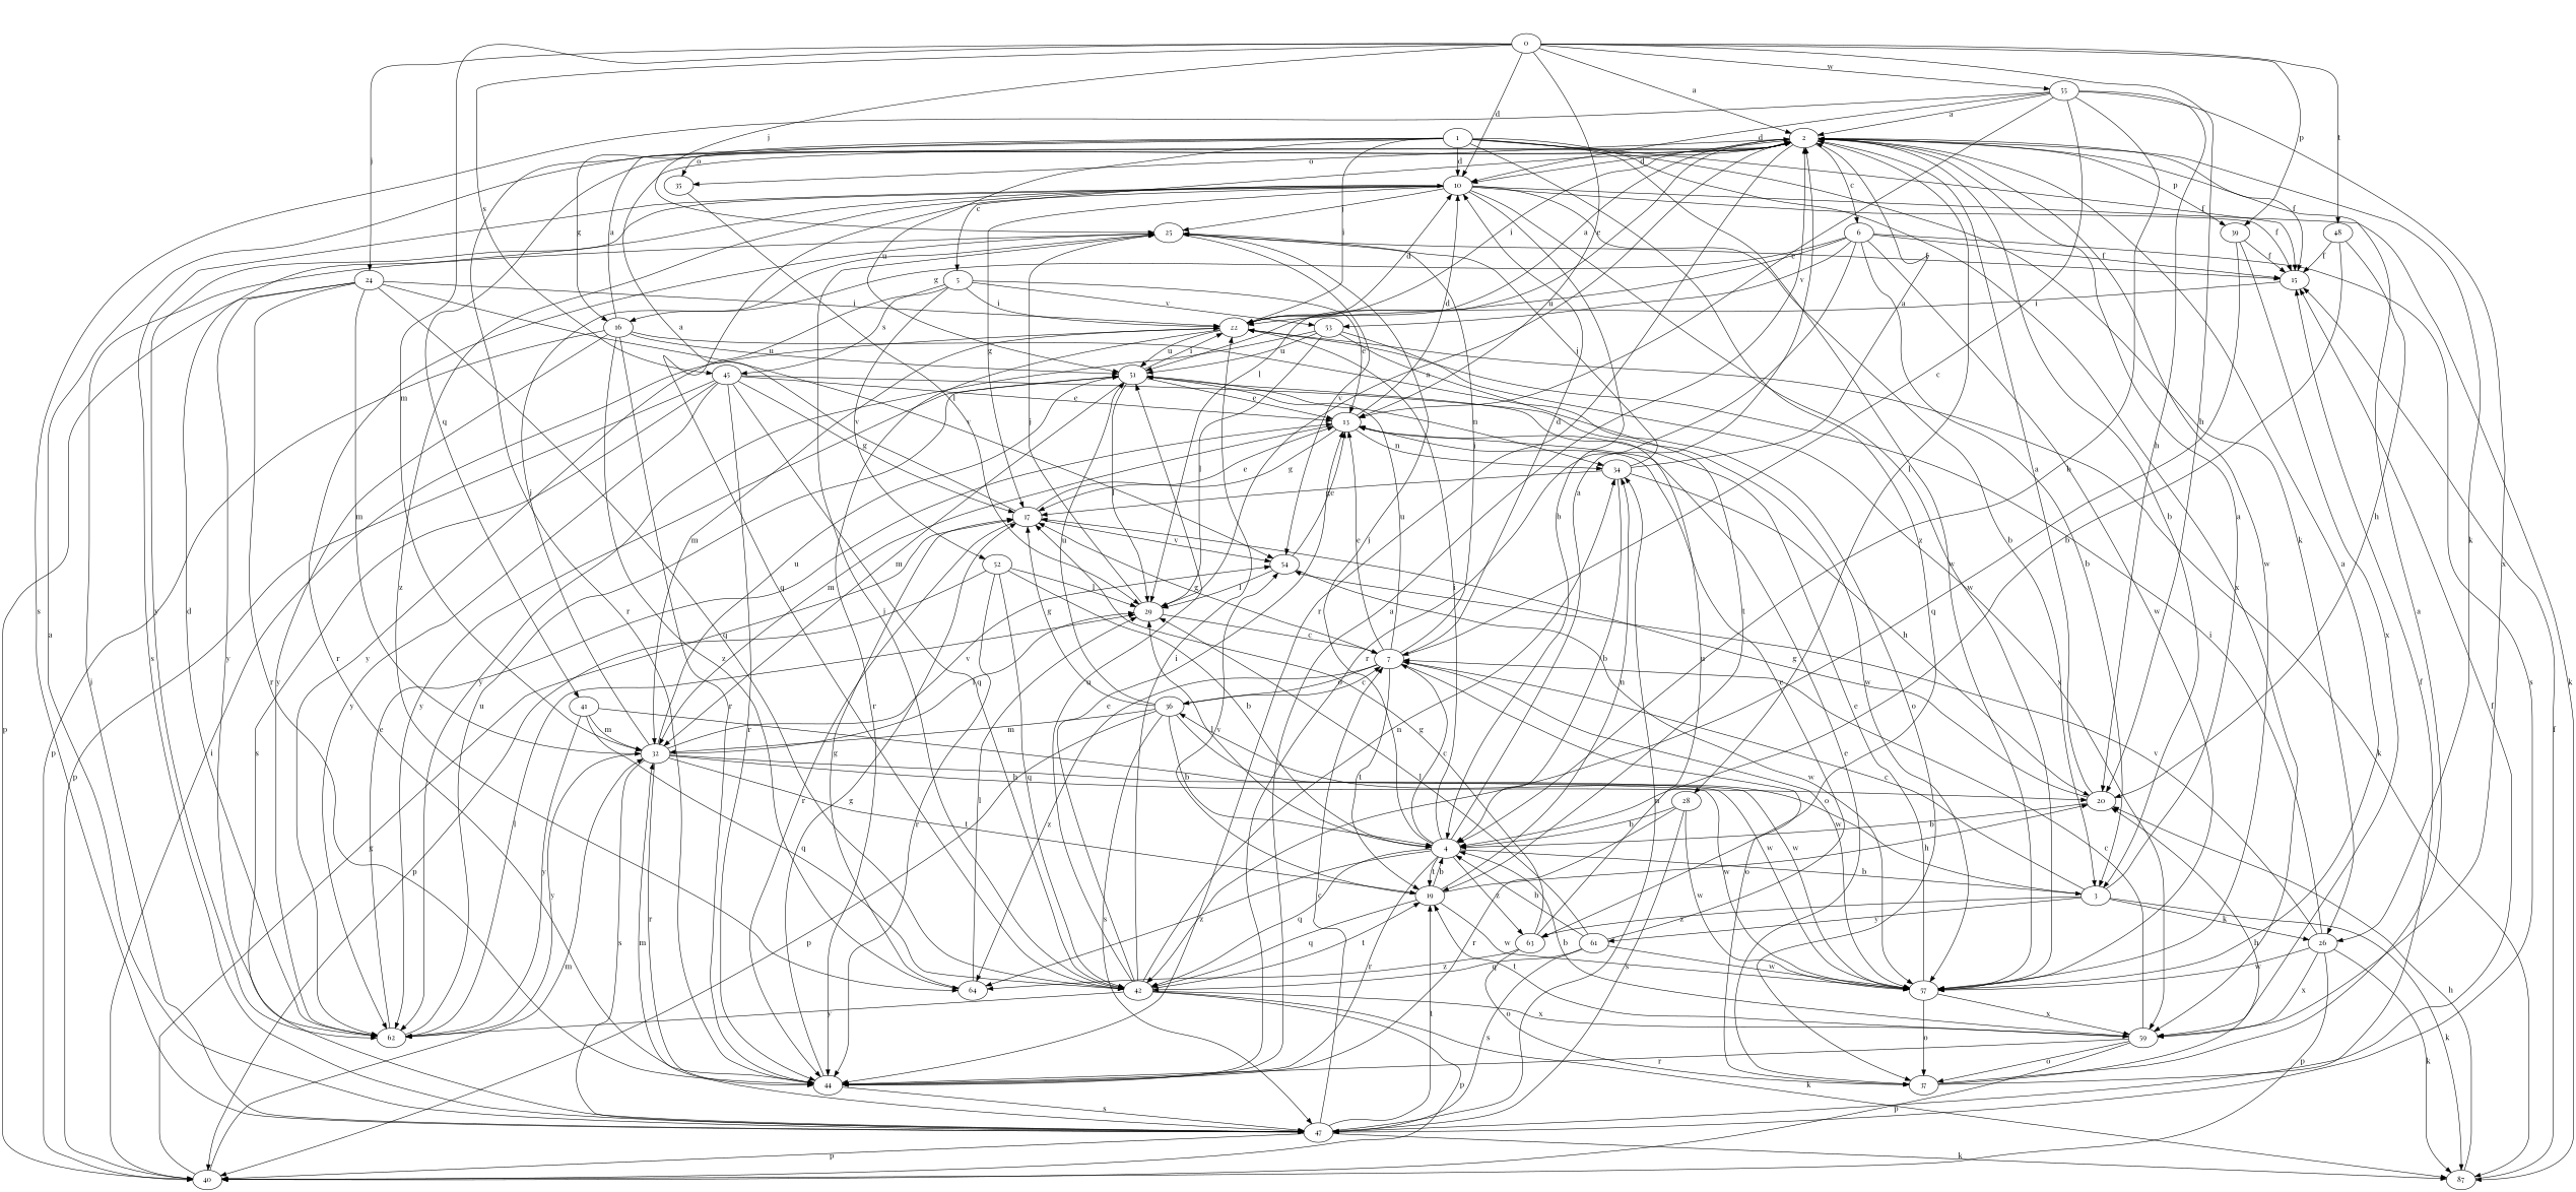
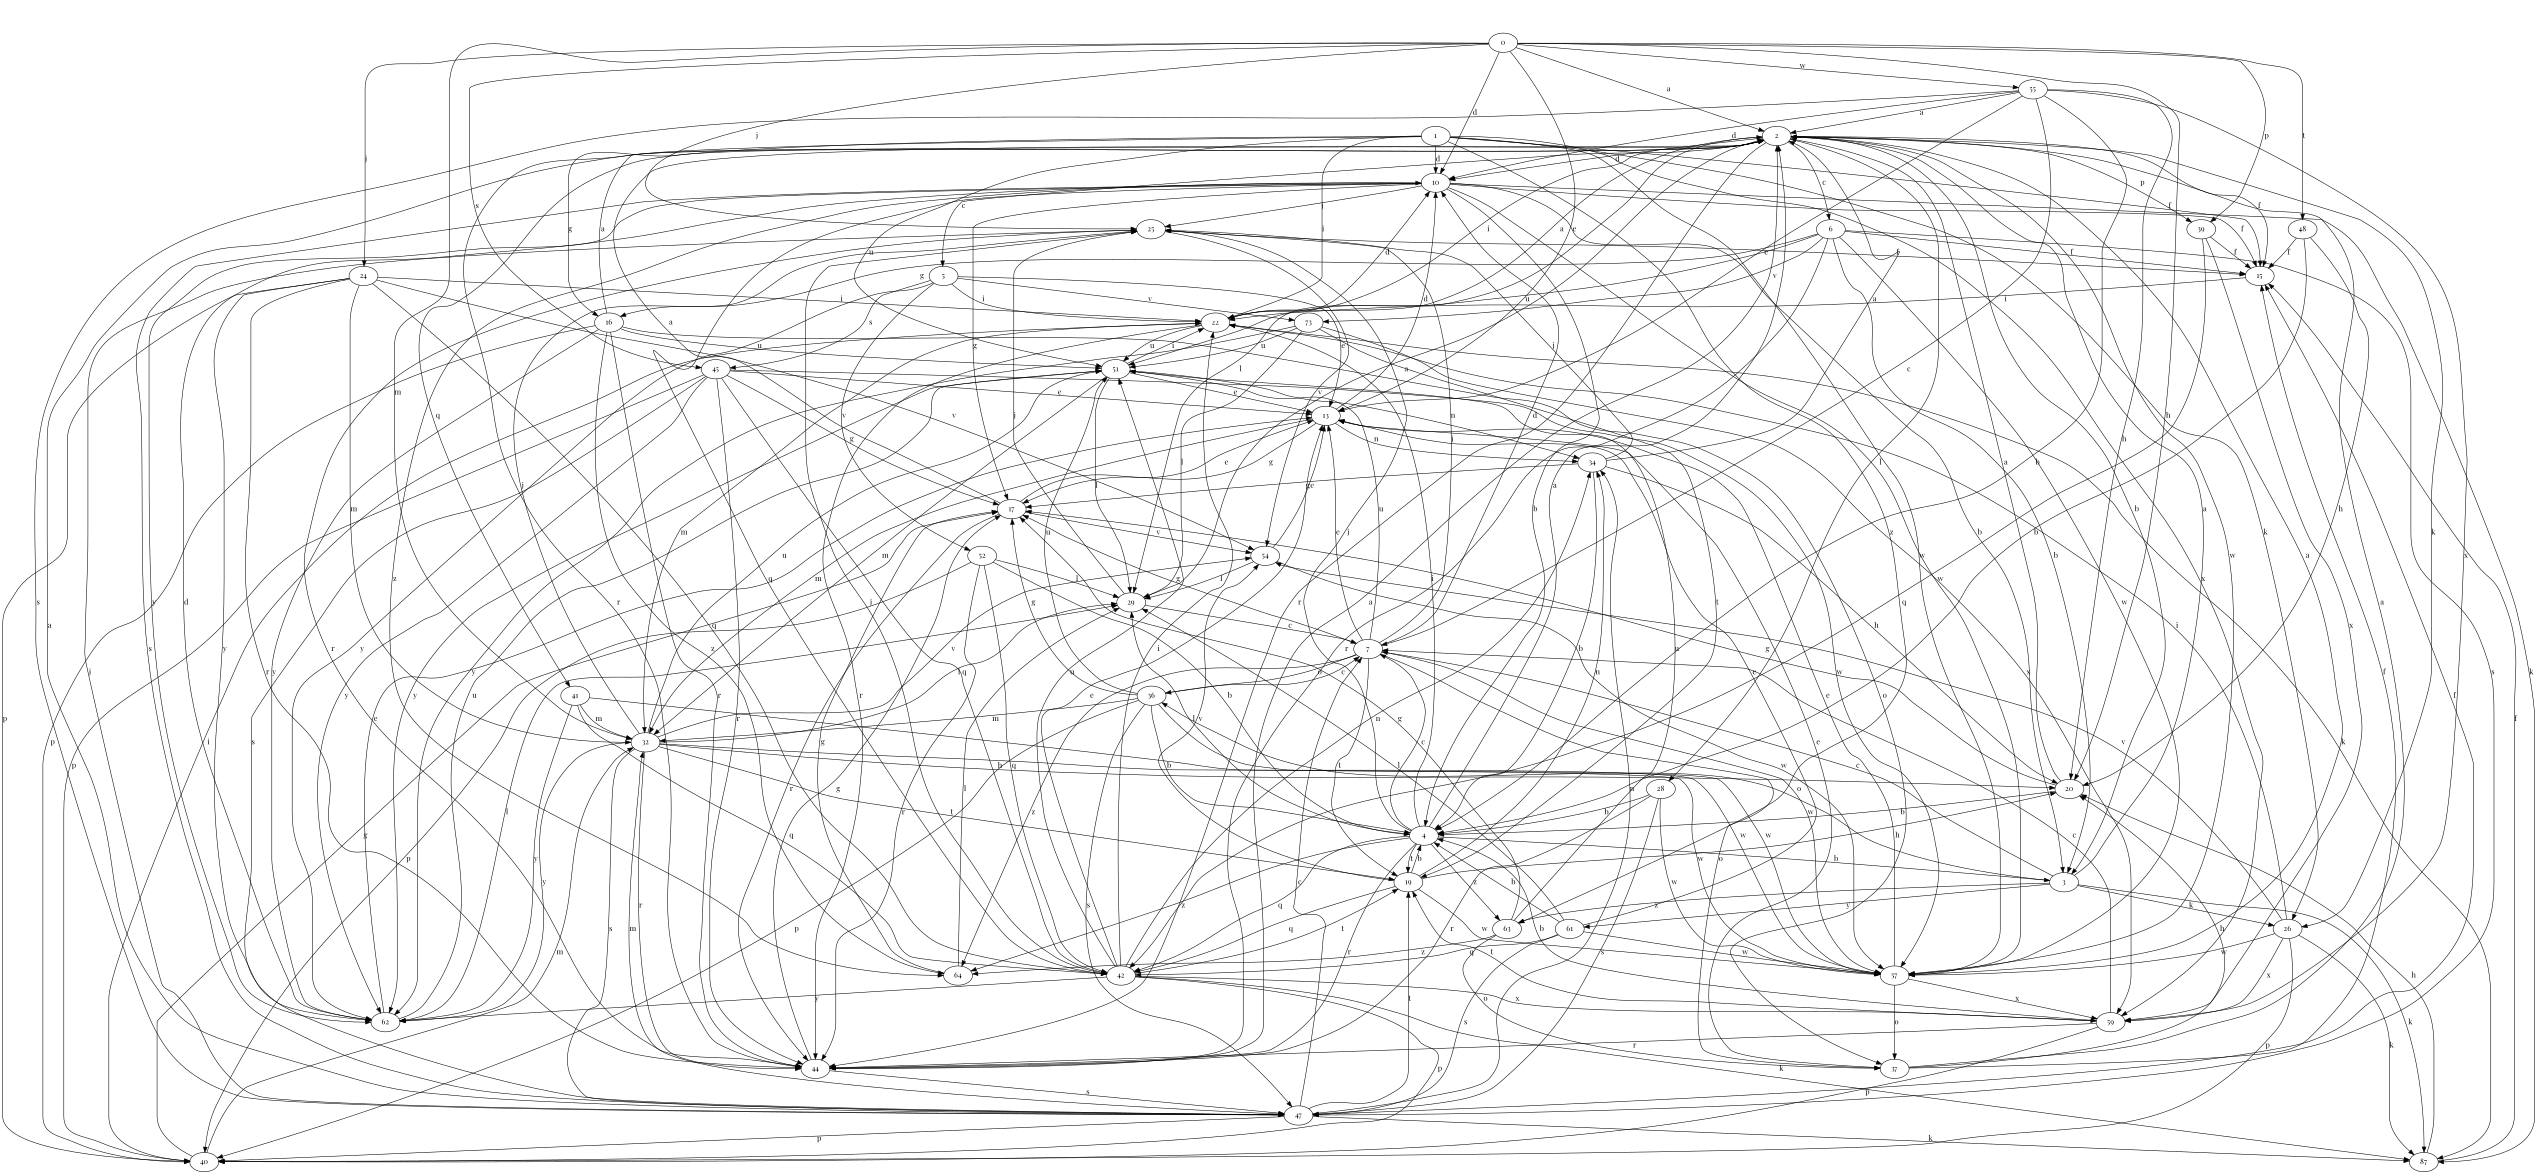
  strict digraph {
    fontname="Playfair Display"
    node [fontname="Playfair Display"]
    edge [fontname="Playfair Display"]
    0
    2
    10
    13
    20
    24
    25
    32
    39
    45
    48
    55
    15
    22
    26
-   35
    44
    57
    3
    5
    6
    28
    29
    41
    n25 [label=87]
    4
    42
    64
    62
    47
    17
    34
    40
    54
    51
    n36 [label=19]
    59
    7
    1
    16
    63
    37
    36
    61
    52
-   53
+   53 [label=73]
    0 -> 2 [label=a]
    0 -> 10 [label=d]
    0 -> 13 [label=e]
    0 -> 20 [label=h]
    0 -> 24 [label=j]
    0 -> 25 [label=j]
    0 -> 32 [label=m]
    0 -> 39 [label=p]
    0 -> 45 [label=s]
    0 -> 48 [label=t]
    0 -> 55 [label=w]
    2 -> 10 [label=d]
    2 -> 39 [label=p]
    2 -> 15 [label=f]
    2 -> 22 [label=i]
    2 -> 26 [label=k]
-   2 -> 35 [label=o]
    2 -> 44 [label=r]
    2 -> 57 [label=w]
    2 -> 3 [label=b]
    2 -> 5 [label=c]
    2 -> 6 [label=c]
    2 -> 28 [label=l]
    2 -> 29 [label=l]
    2 -> 41 [label=q]
    10 -> 25 [label=j]
    10 -> 15 [label=f]
    10 -> 57 [label=w]
    10 -> 3 [label=b]
    10 -> n25 [label=k]
    10 -> 4 [label=b]
    10 -> 42 [label=q]
    10 -> 64 [label=z]
    10 -> 62 [label=y]
    10 -> 47 [label=s]
    10 -> 17 [label=g]
    13 -> 10 [label=d]
    13 -> 32 [label=m]
    13 -> 17 [label=g]
    13 -> 34 [label=n]
    20 -> 2 [label=a]
    20 -> 4 [label=b]
    20 -> 17 [label=g]
    24 -> 32 [label=m]
    24 -> 22 [label=i]
    24 -> 44 [label=r]
    24 -> 42 [label=q]
    24 -> 62 [label=y]
    24 -> 40 [label=p]
    24 -> 54 [label=v]
    25 -> 15 [label=f]
    25 -> 44 [label=r]
    25 -> 54 [label=v]
    32 -> 20 [label=h]
    32 -> 25 [label=j]
    32 -> 44 [label=r]
    32 -> 57 [label=w]
    32 -> 29 [label=l]
    32 -> 62 [label=y]
    32 -> 47 [label=s]
    32 -> 54 [label=v]
    32 -> 51 [label=u]
    32 -> n36 [label=t]
    39 -> 15 [label=f]
    39 -> 42 [label=q]
    39 -> 59 [label=x]
    45 -> 13 [label=e]
    45 -> 44 [label=r]
    45 -> 57 [label=w]
    45 -> 42 [label=q]
    45 -> 62 [label=y]
    45 -> 47 [label=s]
    45 -> 17 [label=g]
    45 -> 40 [label=p]
    48 -> 20 [label=h]
    48 -> 15 [label=f]
    48 -> 4 [label=b]
    55 -> 2 [label=a]
    55 -> 10 [label=d]
    55 -> 13 [label=e]
    55 -> 20 [label=h]
    55 -> 4 [label=b]
    55 -> 47 [label=s]
    55 -> 59 [label=x]
    55 -> 7 [label=c]
    15 -> 22 [label=i]
    22 -> 2 [label=a]
    22 -> 10 [label=d]
    22 -> 32 [label=m]
    22 -> 44 [label=r]
    22 -> n25 [label=k]
    22 -> 51 [label=u]
    26 -> 22 [label=i]
    26 -> 57 [label=w]
    26 -> n25 [label=k]
    26 -> 40 [label=p]
    26 -> 54 [label=v]
    26 -> 59 [label=x]
-   35 -> 29 [label=l]
    44 -> 2 [label=a]
    44 -> 47 [label=s]
    44 -> 17 [label=g]
    57 -> 2 [label=a]
    57 -> 13 [label=e]
    57 -> 59 [label=x]
    57 -> 37 [label=o]
    3 -> 2 [label=a]
    3 -> 26 [label=k]
    3 -> n25 [label=k]
    3 -> 7 [label=c]
    3 -> 63 [label=z]
    3 -> 36 [label=o]
    3 -> 61 [label=y]
    5 -> 13 [label=e]
    5 -> 45 [label=s]
    5 -> 22 [label=i]
    5 -> 62 [label=y]
    5 -> 52 [label=v]
    5 -> 53 [label=v]
    6 -> 15 [label=f]
    6 -> 44 [label=r]
    6 -> 57 [label=w]
    6 -> 3 [label=b]
    6 -> 47 [label=s]
    6 -> 51 [label=u]
    6 -> 16 [label=g]
    6 -> 53 [label=v]
    28 -> 44 [label=r]
    28 -> 57 [label=w]
    28 -> 4 [label=b]
    28 -> 47 [label=s]
    29 -> 2 [label=a]
    29 -> 25 [label=j]
    29 -> 7 [label=c]
    41 -> 32 [label=m]
    41 -> 57 [label=w]
    41 -> 42 [label=q]
    41 -> 62 [label=y]
    n25 -> 20 [label=h]
    n25 -> 15 [label=f]
    4 -> 2 [label=a]
    4 -> 25 [label=j]
    4 -> 22 [label=i]
    4 -> 44 [label=r]
    4 -> 3 [label=b]
    4 -> 29 [label=l]
    4 -> 42 [label=q]
    4 -> 64 [label=z]
    4 -> n36 [label=t]
    4 -> 7 [label=c]
    4 -> 63 [label=z]
    42 -> 13 [label=e]
    42 -> 25 [label=j]
    42 -> 22 [label=i]
    42 -> n25 [label=k]
    42 -> 62 [label=y]
    42 -> 34 [label=n]
    42 -> 40 [label=p]
    42 -> 51 [label=u]
    42 -> n36 [label=t]
    42 -> 59 [label=x]
    64 -> 29 [label=l]
    64 -> 17 [label=g]
    62 -> 10 [label=d]
    62 -> 13 [label=e]
    62 -> 29 [label=l]
    62 -> 51 [label=u]
    47 -> 2 [label=a]
    47 -> 25 [label=j]
    47 -> 32 [label=m]
    47 -> 15 [label=f]
    47 -> n25 [label=k]
    47 -> 34 [label=n]
    47 -> 40 [label=p]
    47 -> n36 [label=t]
    47 -> 7 [label=c]
    17 -> 2 [label=a]
    17 -> 13 [label=e]
    17 -> 44 [label=r]
    17 -> 54 [label=v]
    34 -> 2 [label=a]
    34 -> 20 [label=h]
    34 -> 25 [label=j]
    34 -> 4 [label=b]
    34 -> 17 [label=g]
    40 -> 32 [label=m]
    40 -> 22 [label=i]
    40 -> 17 [label=g]
    54 -> 13 [label=e]
    54 -> 57 [label=w]
    54 -> 29 [label=l]
    51 -> 13 [label=e]
    51 -> 32 [label=m]
    51 -> 22 [label=i]
    51 -> 29 [label=l]
    51 -> 62 [label=y]
    51 -> 34 [label=n]
    n36 -> 20 [label=h]
    n36 -> 57 [label=w]
    n36 -> 4 [label=b]
    n36 -> 42 [label=q]
    n36 -> 34 [label=n]
    n36 -> 54 [label=v]
    59 -> 44 [label=r]
    59 -> 4 [label=b]
    59 -> 40 [label=p]
    59 -> n36 [label=t]
    59 -> 7 [label=c]
-   59 -> 37 [label=o]
    7 -> 10 [label=d]
    7 -> 13 [label=e]
    7 -> 25 [label=j]
    7 -> 57 [label=w]
    7 -> 64 [label=z]
    7 -> 17 [label=g]
    7 -> 51 [label=u]
    7 -> n36 [label=t]
    7 -> 37 [label=o]
    7 -> 36 [label=o]
    1 -> 10 [label=d]
    1 -> 15 [label=f]
    1 -> 22 [label=i]
    1 -> 26 [label=k]
-   1 -> 35 [label=o]
    1 -> 44 [label=r]
    1 -> 57 [label=w]
    1 -> 51 [label=u]
    1 -> 59 [label=x]
    1 -> 16 [label=g]
    1 -> 63 [label=z]
    16 -> 2 [label=a]
    16 -> 44 [label=r]
    16 -> 64 [label=z]
    16 -> 62 [label=y]
    16 -> 40 [label=p]
    16 -> 51 [label=u]
    16 -> 37 [label=o]
    63 -> 64 [label=z]
    63 -> 17 [label=g]
    63 -> 51 [label=u]
    63 -> 37 [label=o]
    37 -> 2 [label=a]
    37 -> 13 [label=e]
    37 -> 20 [label=h]
    37 -> 15 [label=f]
    36 -> 32 [label=m]
    36 -> 57 [label=w]
    36 -> 4 [label=b]
    36 -> 47 [label=s]
    36 -> 17 [label=g]
    36 -> 40 [label=p]
    36 -> 51 [label=u]
    36 -> 7 [label=c]
    61 -> 13 [label=e]
    61 -> 57 [label=w]
    61 -> 29 [label=l]
    61 -> 4 [label=b]
    61 -> 42 [label=q]
    61 -> 47 [label=s]
    52 -> 44 [label=r]
    52 -> 29 [label=l]
    52 -> 4 [label=b]
    52 -> 42 [label=q]
    52 -> 40 [label=p]
    53 -> 29 [label=l]
    53 -> 62 [label=y]
    53 -> 51 [label=u]
    53 -> n36 [label=t]
    53 -> 59 [label=x]
  }
